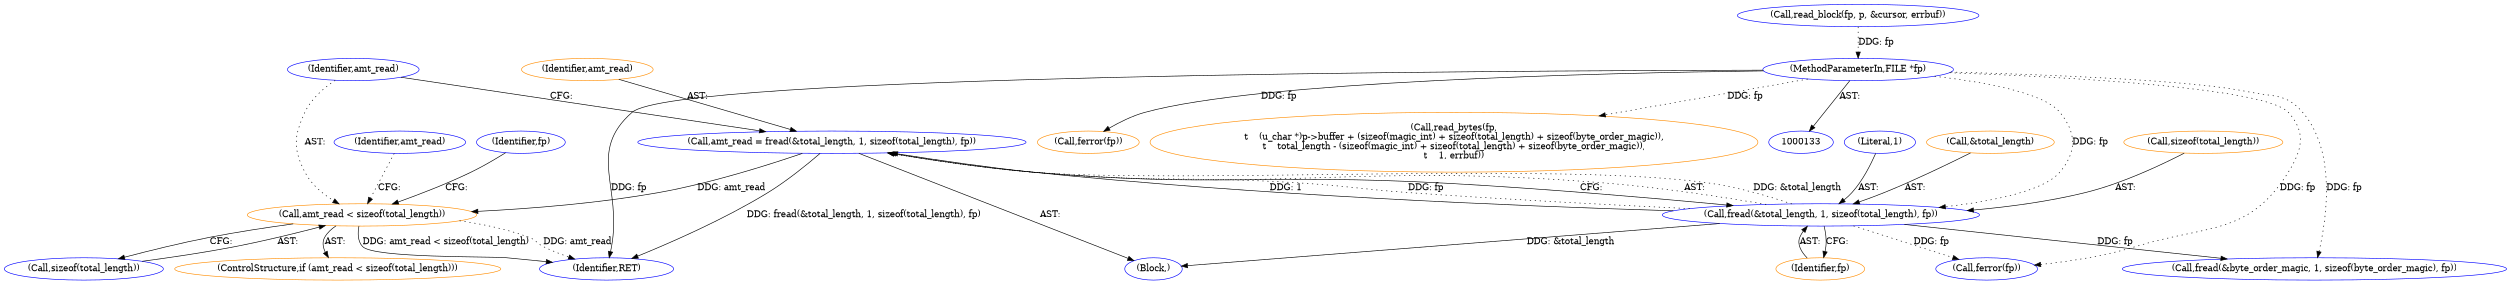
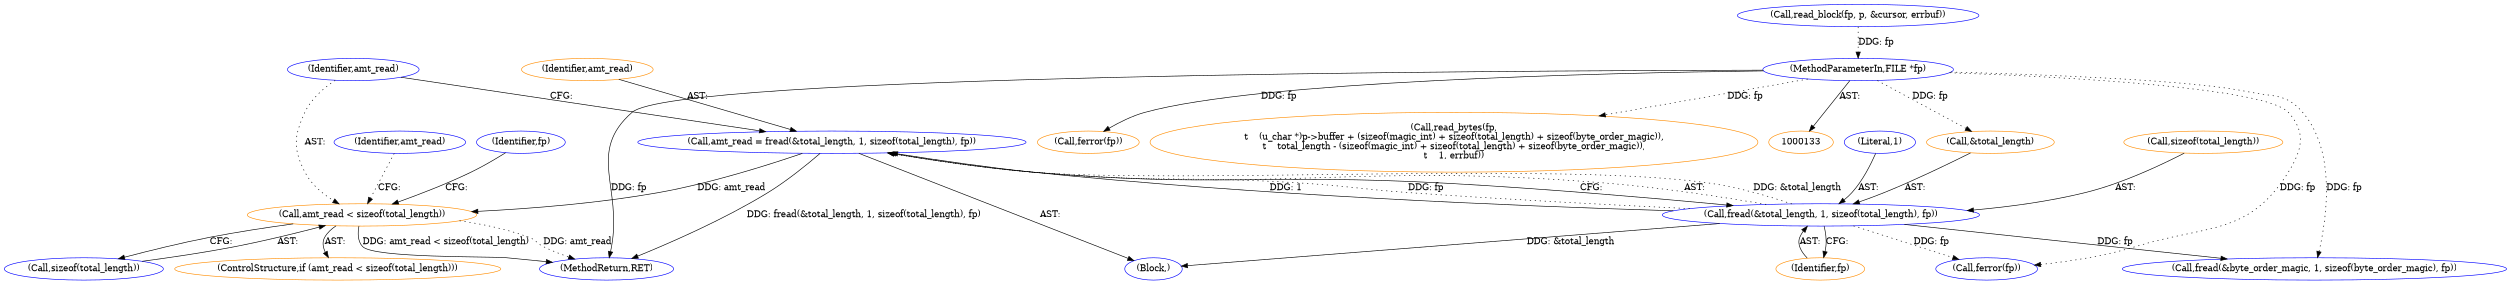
  digraph {
    node [color=blue]
    edge [style=solid]
    n1 [label="(Call,amt_read = fread(&total_length, 1, sizeof(total_length), fp))"]
    n2 [label="(Call,fread(&total_length, 1, sizeof(total_length), fp))"]
    n3 [color=darkorange label="(Call,amt_read < sizeof(total_length))"]
-   n4 [label="(Identifier,RET)"]
+   n4 [label="(MethodReturn,RET)"]
    n5 [label="(Block,)"]
    n6 [label="(Call,fread(&byte_order_magic, 1, sizeof(byte_order_magic), fp))"]
    n7 [color=darkorange label="(Identifier,fp)"]
    n8 [label="(Call,ferror(fp))"]
    n9 [label="(Call,sizeof(total_length))"]
    n10 [color=darkorange label="(ControlStructure,if (amt_read < sizeof(total_length)))"]
    n11 [label="(MethodParameterIn,FILE *fp)"]
    n12 [color=darkorange label="(Call,ferror(fp))"]
    n13 [color=darkorange label="(Call,read_bytes(fp,\n\t    (u_char *)p->buffer + (sizeof(magic_int) + sizeof(total_length) + sizeof(byte_order_magic)),\n\t    total_length - (sizeof(magic_int) + sizeof(total_length) + sizeof(byte_order_magic)),\n\t    1, errbuf))"]
-   1000133
+   1000133 [color=darkorange]
    n15 [label="(Call,read_block(fp, p, &cursor, errbuf))"]
    n16 [label="(Identifier,amt_read)"]
    n17 [color=darkorange label="(Identifier,amt_read)"]
    n18 [color=darkorange label="(Call,sizeof(total_length))"]
    n19 [label="(Identifier,amt_read)"]
    n20 [color=darkorange label="(Call,&total_length)"]
    n21 [label="(Identifier,fp)"]
    n22 [label="(Literal,1)"]
    n1 -> n2 [label="CFG: "]
    n1 -> n3 [label="DDG: amt_read"]
    n1 -> n4 [label="DDG: fread(&total_length, 1, sizeof(total_length), fp)"]
    n1 -> n5 [label="AST: "]
    n2 -> n1 [label="AST: " style=dotted]
    n2 -> n1 [label="DDG: &total_length" style=dotted]
    n2 -> n1 [label="DDG: 1"]
    n2 -> n1 [label="DDG: fp" style=dotted]
    n2 -> n5 [label="DDG: &total_length"]
    n2 -> n6 [label="DDG: fp"]
    n2 -> n7 [label="CFG: "]
    n2 -> n8 [label="DDG: fp" style=dotted]
    n3 -> n4 [label="DDG: amt_read < sizeof(total_length)"]
    n3 -> n4 [label="DDG: amt_read" style=dotted]
    n3 -> n9 [label="CFG: "]
    n3 -> n10 [label="AST: "]
    n7 -> n2 [label="AST: "]
    n9 -> n3 [label="AST: "]
-   n11 -> n2 [label="DDG: fp" style=dotted]
+   n11 -> n20 [label="DDG: fp" style=dotted]
    n11 -> n4 [label="DDG: fp"]
    n11 -> n6 [label="DDG: fp" style=dotted]
    n11 -> n8 [label="DDG: fp" style=dotted]
    n11 -> n12 [label="DDG: fp"]
    n11 -> n13 [label="DDG: fp" style=dotted]
    n11 -> 1000133 [label="AST: "]
    n15 -> n11 [label="DDG: fp" style=dotted]
    n16 -> n1 [label="CFG: "]
    n16 -> n3 [label="AST: " style=dotted]
    n17 -> n1 [label="AST: "]
    n18 -> n2 [label="AST: "]
    n19 -> n3 [label="CFG: " style=dotted]
    n20 -> n2 [label="AST: "]
    n21 -> n3 [label="CFG: "]
    n22 -> n2 [label="AST: "]
  }
